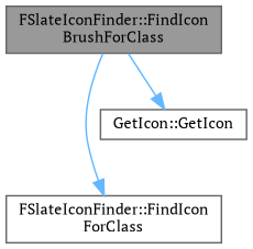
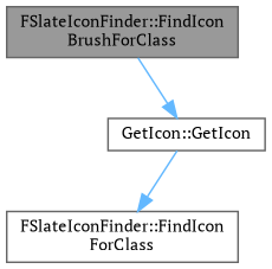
  digraph {
    fontname="PT Serif"
    rankdir=TB
    node [color=grey40 fillcolor=white fontname="PT Serif" fontsize=10 shape=box style=filled]
    edge [color=steelblue1 fontname="PT Serif" fontsize=10 labelfontname=Helvetica labelfontsize=10 style=solid]
    n1 [color=gray40 fillcolor=grey60 fontcolor=black height=0.2 label="FSlateIconFinder::FindIcon\lBrushForClass" width=0.4]
    n2 [height=0.2 label="FSlateIconFinder::FindIcon\lForClass" width=0.4]
    n3 [height=0.2 label="GetIcon::GetIcon" width=0.4]
-   n1 -> n2
+   n3 -> n2
    n1 -> n3
  }
